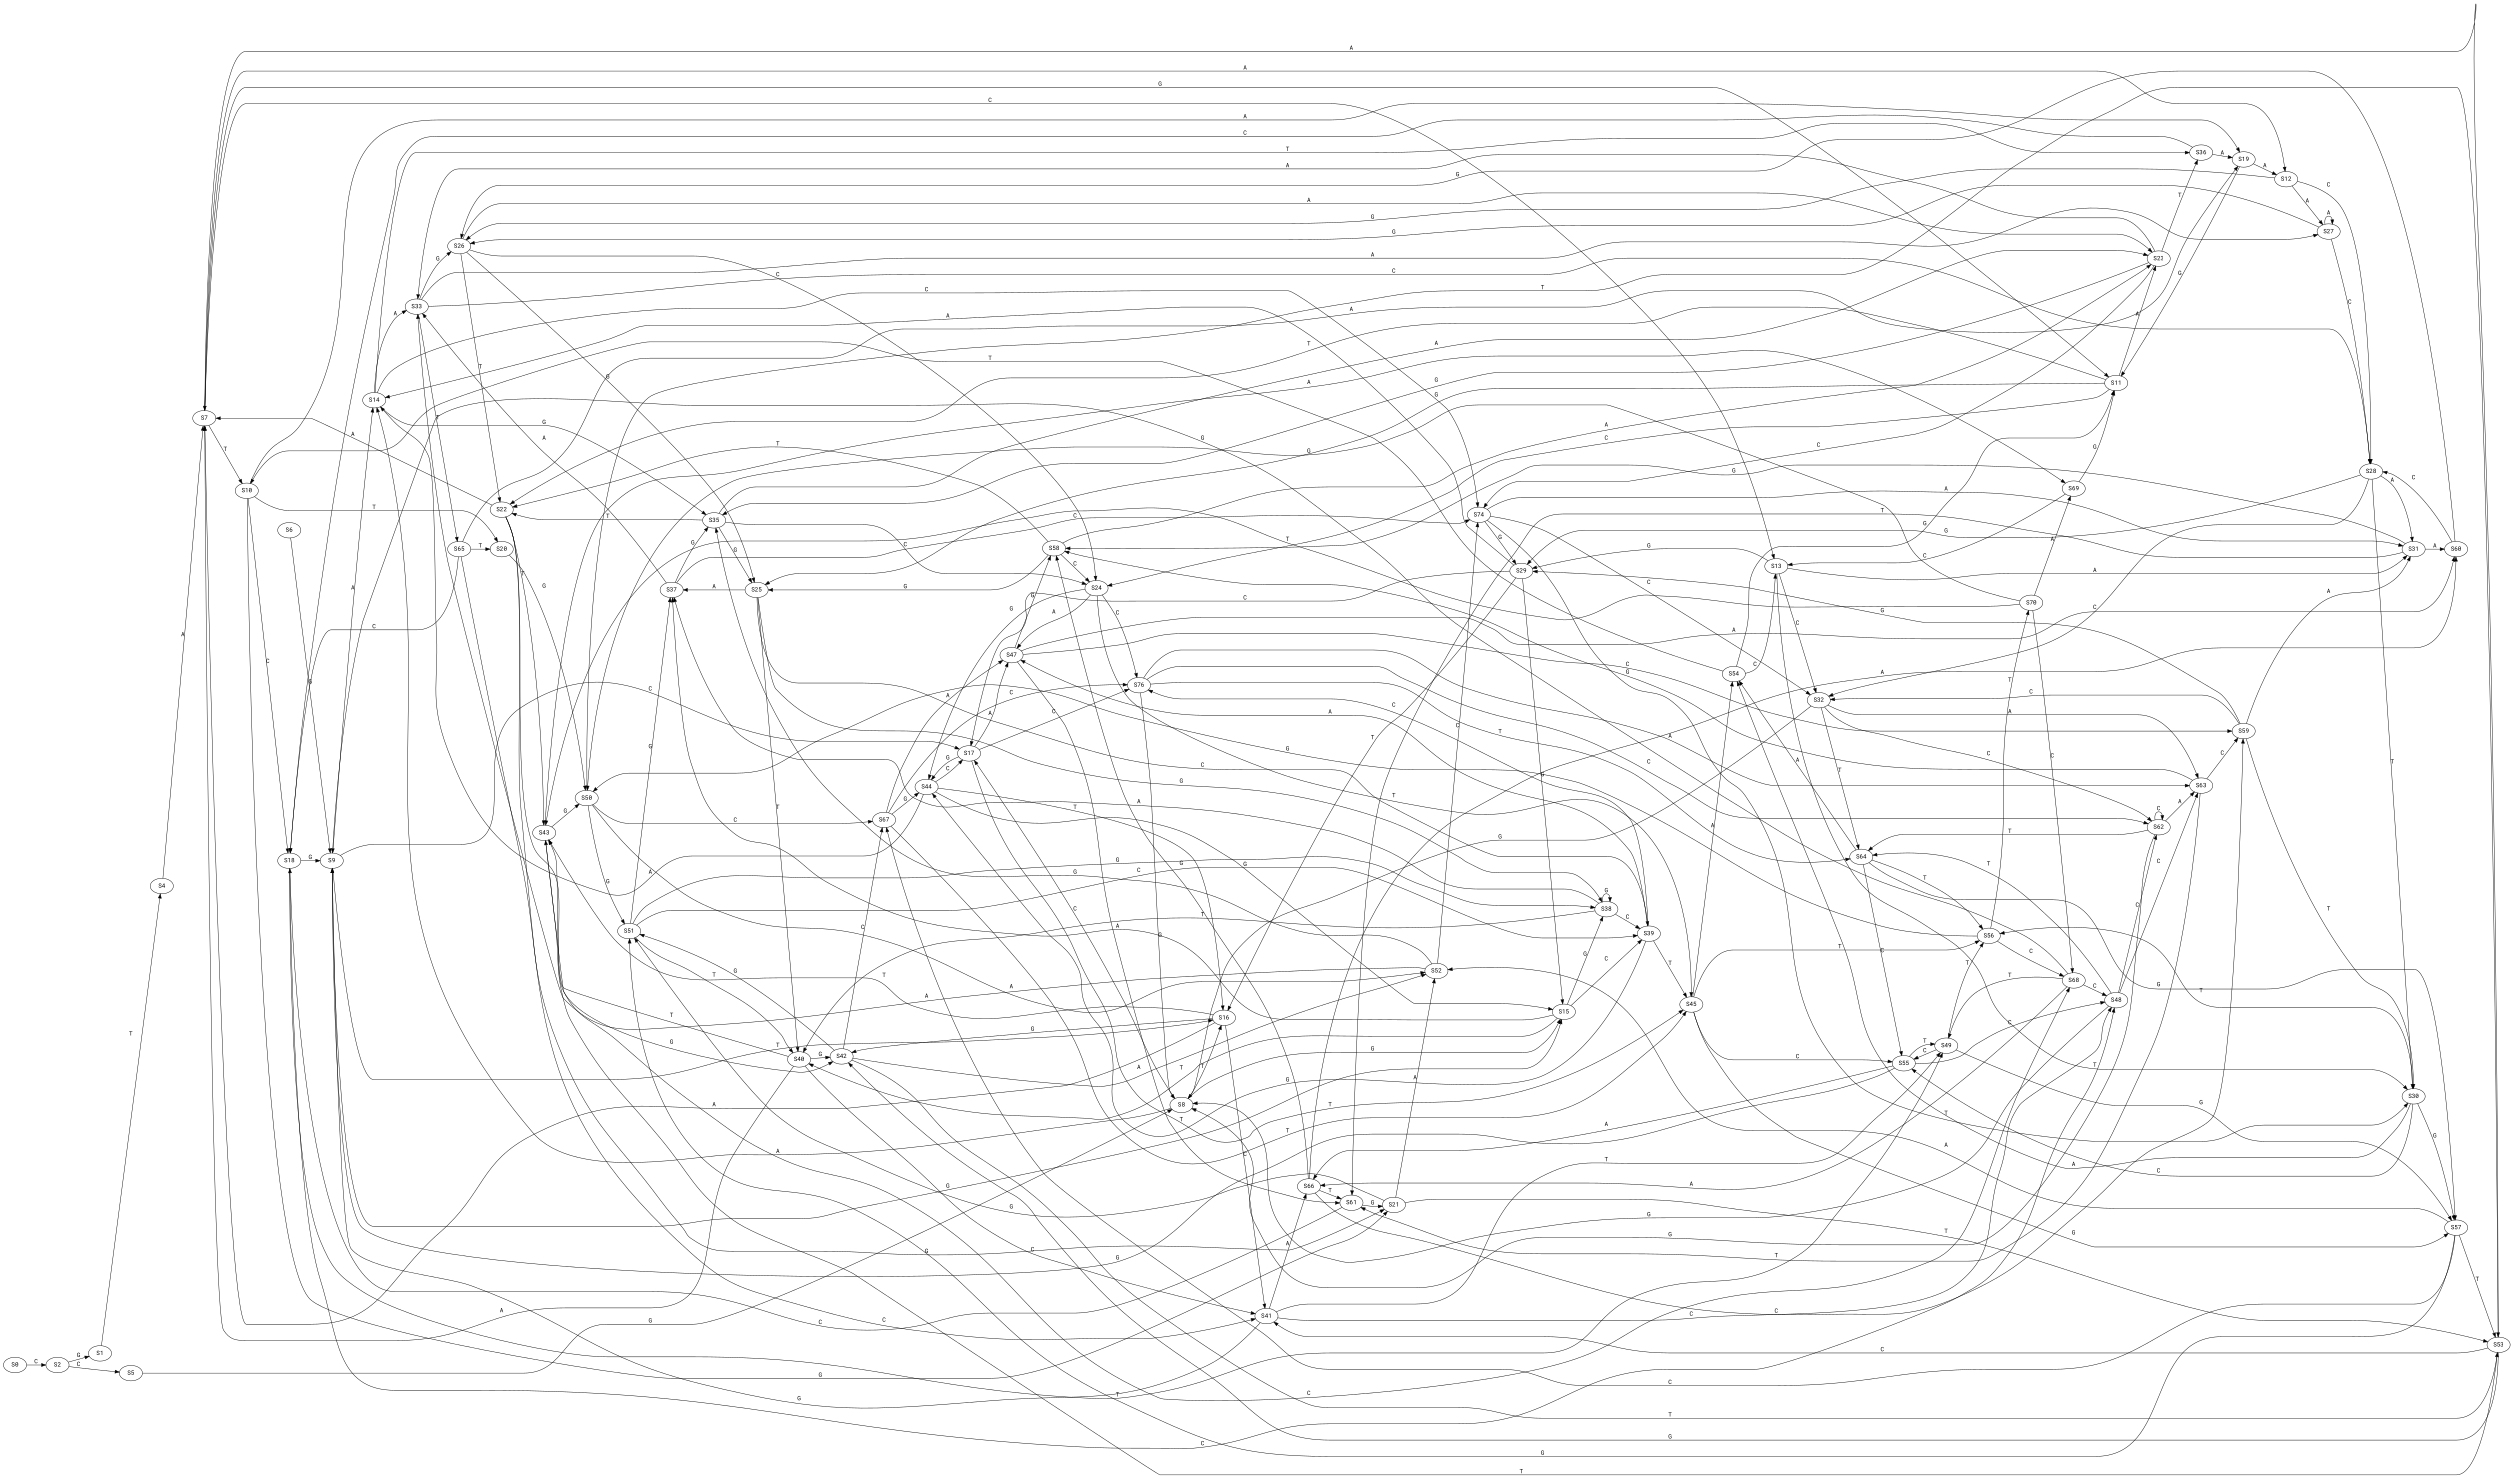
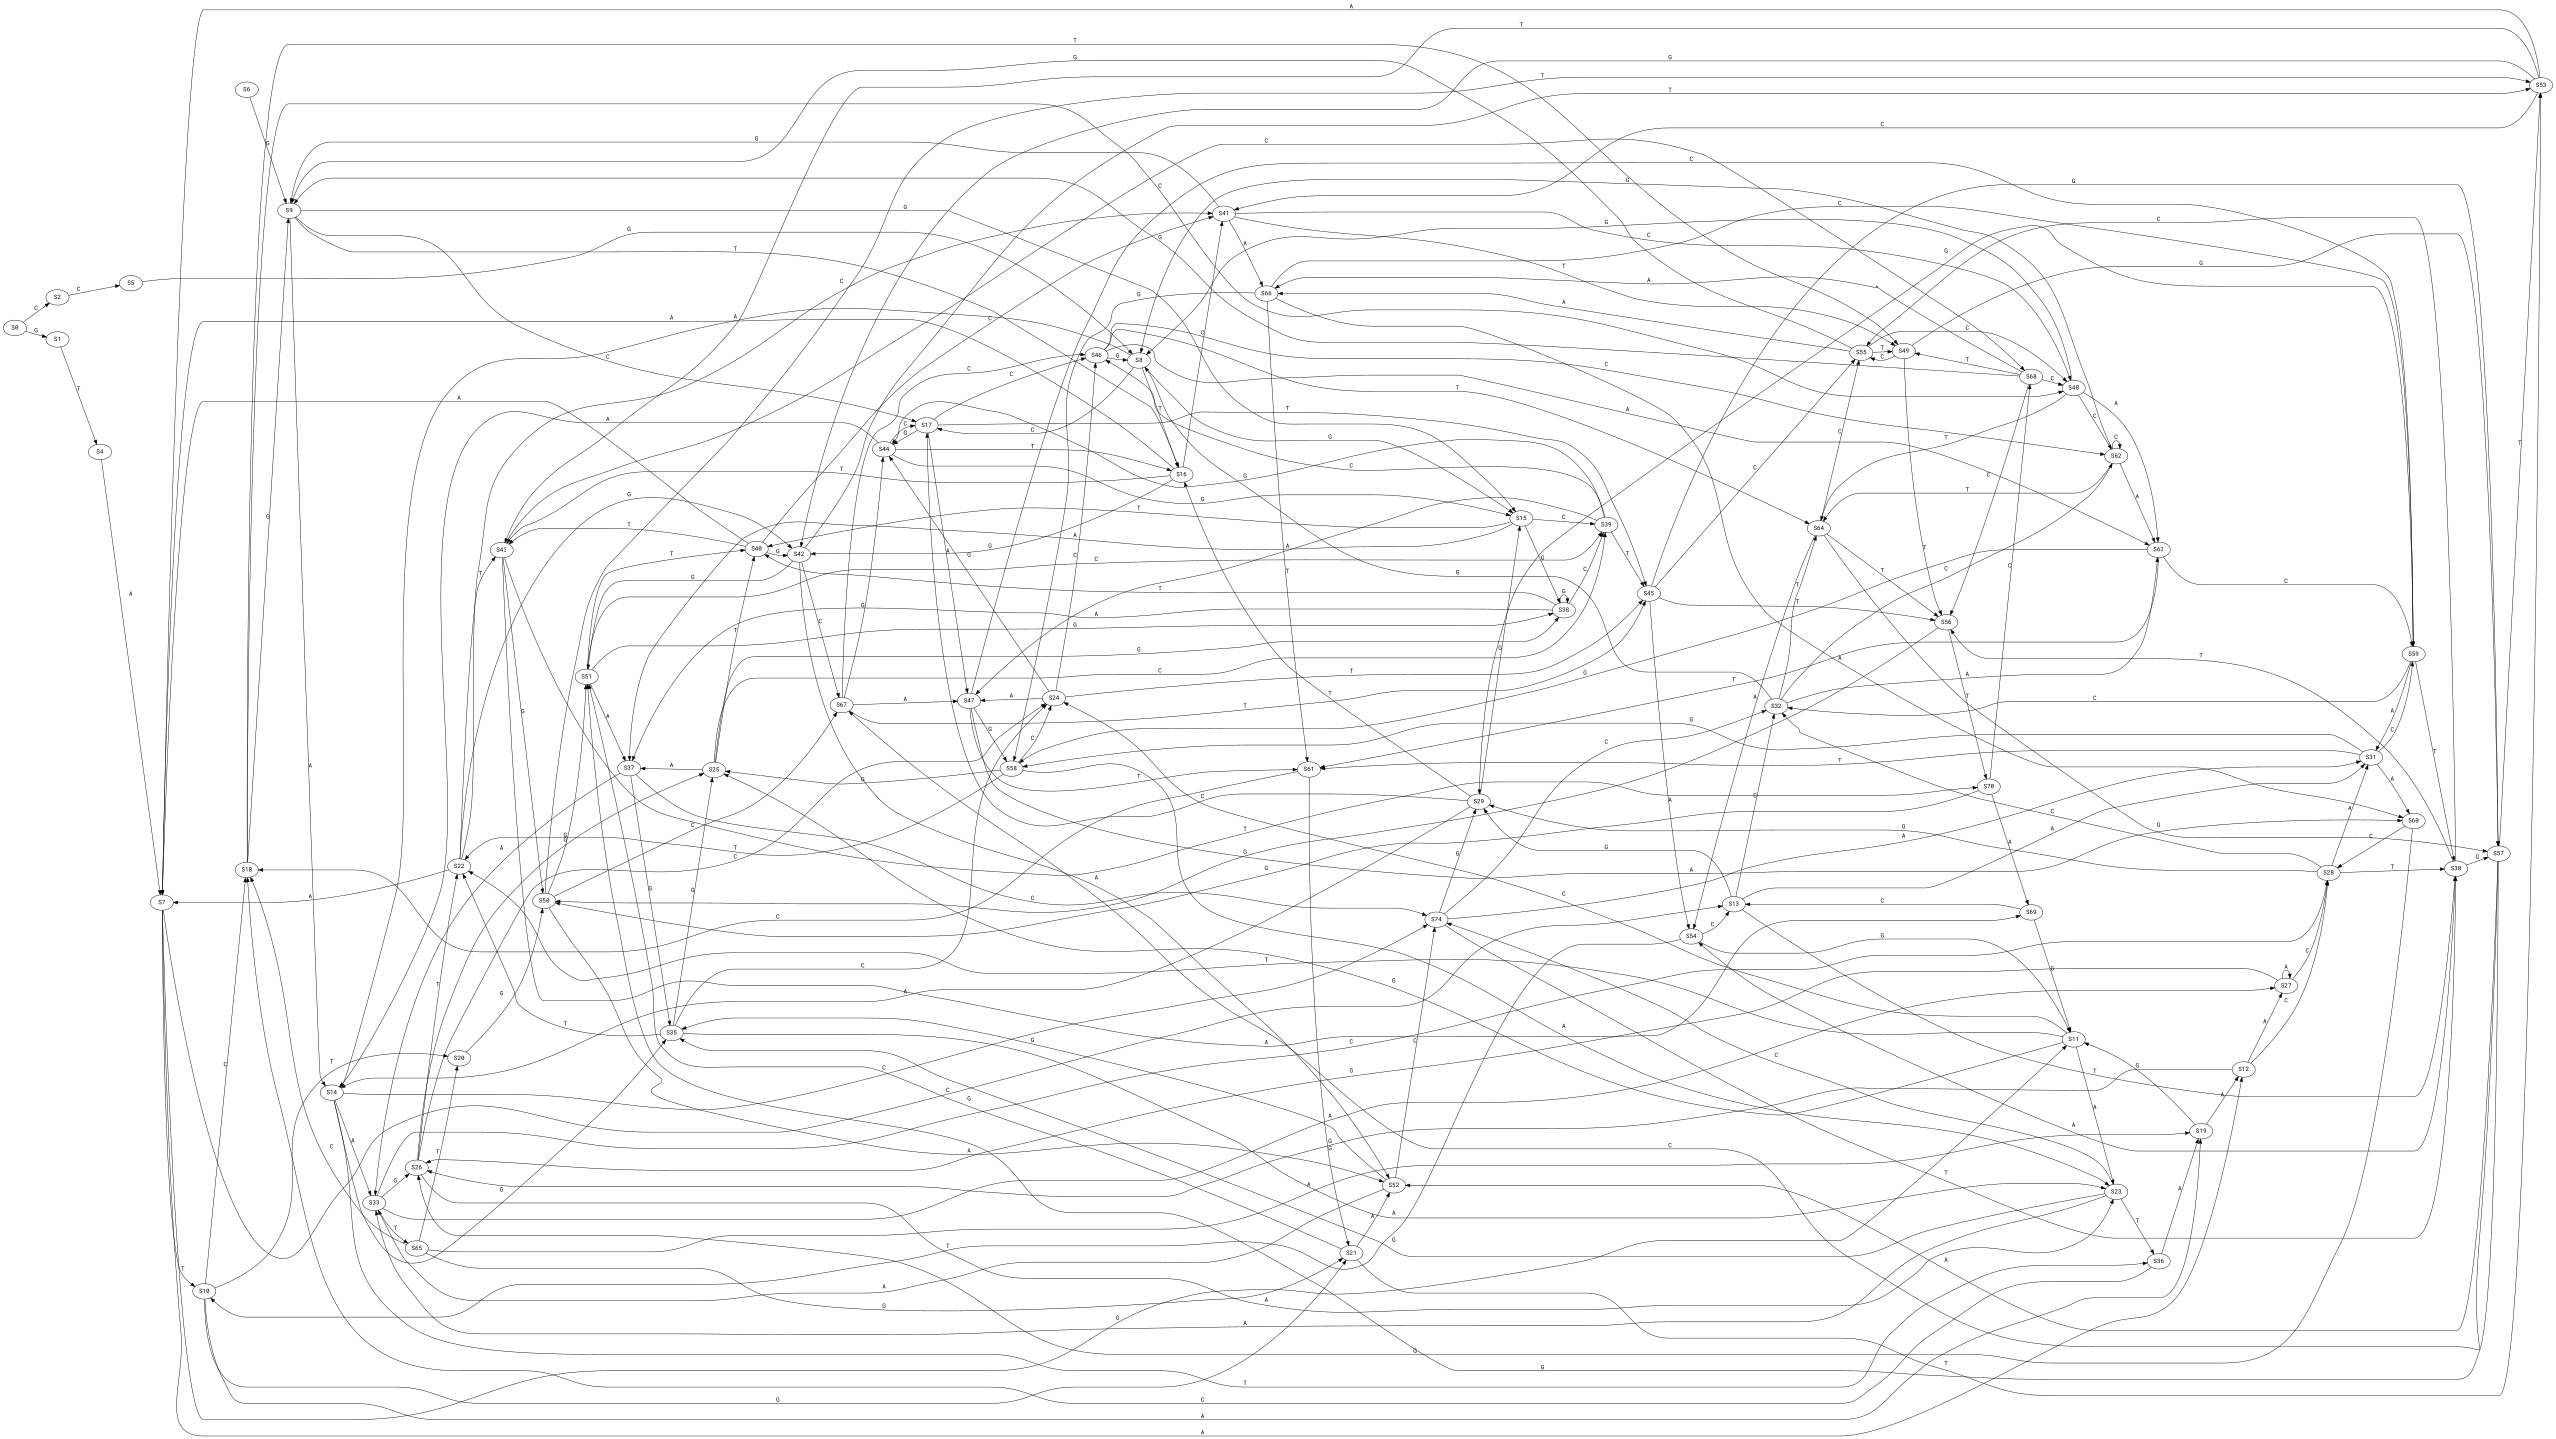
  strict digraph {
    fontname="Roboto Mono"
    rankdir=LR
    node [fontname="Roboto Mono"]
    edge [fontname="Roboto Mono"]
    S0
    S1
    S2
    S4
    S5
    S7
    S8
    S6
    S9
    S10
    S11
    S12
    S13
    S14
    S15
    S16
    S17
    S18
    S19
    S20
    S21
    S22
    S23
    S24
    S25
    S26
    S27
    S28
    S29
    S30
    S31
    S32
    S33
    n34 [label=S74]
    S35
    S36
    S37
    S38
    S39
    S40
    S41
    S42
    S43
    S44
    S45
-   S46 [label=S76]
+   S46
    S47
    S48
    S49
    S50
    S51
    S52
    S53
    S54
    S55
    S56
    S57
    S58
    S59
    S60
    S61
    S62
    S63
    S64
    S65
    S66
    S67
    S68
    S69
    S70
-   S2 -> S1 [label=G]
+   S0 -> S1 [label=G]
    S0 -> S2 [label=C]
    S1 -> S4 [label=T]
    S2 -> S5 [label=C]
    S4 -> S7 [label=A]
    S5 -> S8 [label=G]
    S7 -> S10 [label=T]
    S7 -> S11 [label=G]
    S7 -> S12 [label=A]
    S7 -> S13 [label=C]
    S8 -> S14 [label=A]
    S8 -> S15 [label=G]
    S8 -> S16 [label=T]
    S8 -> S17 [label=C]
    S6 -> S9 [label=G]
    S9 -> S14 [label=A]
    S9 -> S15 [label=G]
    S9 -> S16 [label=T]
    S9 -> S17 [label=C]
    S10 -> S18 [label=C]
    S10 -> S19 [label=A]
    S10 -> S20 [label=T]
    S10 -> S21 [label=G]
    S11 -> S22 [label=T]
    S11 -> S23 [label=A]
    S11 -> S24 [label=C]
    S11 -> S25 [label=G]
    S12 -> S26 [label=G]
    S12 -> S27 [label=A]
    S12 -> S28 [label=C]
    S13 -> S29 [label=G]
    S13 -> S30 [label=T]
    S13 -> S31 [label=A]
    S13 -> S32 [label=C]
    S14 -> S33 [label=A]
    S14 -> n34 [label=C]
    S14 -> S35 [label=G]
    S14 -> S36 [label=T]
    S15 -> S37 [label=A]
    S15 -> S38 [label=G]
    S15 -> S39 [label=C]
    S15 -> S40 [label=T]
    S16 -> S7 [label=A]
    S16 -> S41 [label=C]
    S16 -> S42 [label=G]
    S16 -> S43 [label=T]
    S17 -> S44 [label=G]
    S17 -> S45 [label=T]
    S17 -> S46 [label=C]
    S17 -> S47 [label=A]
    S18 -> S9 [label=G]
    S18 -> S48 [label=C]
    S18 -> S49 [label=T]
    S19 -> S11 [label=G]
    S19 -> S12 [label=A]
    S20 -> S50 [label=G]
    S21 -> S51 [label=G]
    S21 -> S52 [label=A]
    S21 -> S53 [label=T]
    S22 -> S7 [label=A]
    S22 -> S41 [label=C]
    S22 -> S42 [label=G]
    S22 -> S43 [label=T]
    S23 -> S33 [label=A]
    S23 -> n34 [label=C]
    S23 -> S35 [label=G]
    S23 -> S36 [label=T]
    S24 -> S44 [label=G]
    S24 -> S45 [label=T]
    S24 -> S46 [label=C]
    S24 -> S47 [label=A]
    S25 -> S37 [label=A]
    S25 -> S38 [label=G]
    S25 -> S39 [label=C]
    S25 -> S40 [label=T]
    S26 -> S22 [label=T]
    S26 -> S23 [label=A]
    S26 -> S24 [label=C]
    S26 -> S25 [label=G]
    S27 -> S26 [label=G]
    S27 -> S27 [label=A]
    S27 -> S28 [label=C]
    S28 -> S29 [label=G]
    S28 -> S30 [label=T]
    S28 -> S31 [label=A]
    S28 -> S32 [label=C]
    S29 -> S14 [label=A]
    S29 -> S15 [label=G]
    S29 -> S16 [label=T]
    S29 -> S17 [label=C]
    S30 -> S54 [label=A]
    S30 -> S55 [label=C]
    S30 -> S56 [label=T]
    S30 -> S57 [label=G]
    S31 -> S58 [label=G]
+   S31 -> S59 [label=C]
    S31 -> S60 [label=A]
    S31 -> S61 [label=T]
    S32 -> S8 [label=G]
    S32 -> S62 [label=C]
    S32 -> S63 [label=A]
    S32 -> S64 [label=T]
    S33 -> S26 [label=G]
    S33 -> S27 [label=A]
    S33 -> S28 [label=C]
    S33 -> S65 [label=T]
    n34 -> S29 [label=G]
    n34 -> S30 [label=T]
    n34 -> S31 [label=A]
    n34 -> S32 [label=C]
    S35 -> S22 [label=T]
    S35 -> S23 [label=A]
    S35 -> S24 [label=C]
    S35 -> S25 [label=G]
    S36 -> S18 [label=C]
    S36 -> S19 [label=A]
    S37 -> S33 [label=A]
    S37 -> n34 [label=C]
    S37 -> S35 [label=G]
    S38 -> S37 [label=A]
    S38 -> S38 [label=G]
    S38 -> S39 [label=C]
    S38 -> S40 [label=T]
    S39 -> S44 [label=G]
    S39 -> S45 [label=T]
    S39 -> S46 [label=C]
    S39 -> S47 [label=A]
    S40 -> S7 [label=A]
    S40 -> S41 [label=C]
    S40 -> S42 [label=G]
    S40 -> S43 [label=T]
    S41 -> S9 [label=G]
    S41 -> S48 [label=C]
    S41 -> S49 [label=T]
    S41 -> S66 [label=A]
    S42 -> S51 [label=G]
    S42 -> S52 [label=A]
    S42 -> S53 [label=T]
    S42 -> S67 [label=C]
    S43 -> S50 [label=G]
    S43 -> S68 [label=C]
    S43 -> S69 [label=A]
-   S70 -> S43 [label=T]
+   S43 -> S70 [label=T]
    S44 -> S14 [label=A]
    S44 -> S15 [label=G]
    S44 -> S16 [label=T]
    S44 -> S17 [label=C]
    S45 -> S54 [label=A]
    S45 -> S55 [label=C]
    S45 -> S56 [label=T]
    S45 -> S57 [label=G]
    S46 -> S8 [label=G]
    S46 -> S62 [label=C]
    S46 -> S63 [label=A]
    S46 -> S64 [label=T]
    S47 -> S58 [label=G]
    S47 -> S59 [label=C]
    S47 -> S60 [label=A]
    S47 -> S61 [label=T]
    S48 -> S8 [label=G]
    S48 -> S62 [label=C]
-   S48 -> S63 [label=C]
+   S48 -> S63 [label=A]
    S48 -> S64 [label=T]
    S49 -> S55 [label=C]
    S49 -> S56 [label=T]
    S49 -> S57 [label=G]
    S50 -> S51 [label=G]
    S50 -> S52 [label=A]
    S50 -> S53 [label=T]
    S50 -> S67 [label=C]
-   S51 -> S37 [label=G]
+   S51 -> S37 [label=A]
    S51 -> S38 [label=G]
    S51 -> S39 [label=C]
    S51 -> S40 [label=T]
    S52 -> S33 [label=A]
    S52 -> n34 [label=C]
    S52 -> S35 [label=G]
    S53 -> S7 [label=A]
    S53 -> S41 [label=C]
    S53 -> S42 [label=G]
    S53 -> S43 [label=T]
    S54 -> S10 [label=T]
    S54 -> S11 [label=G]
    S54 -> S13 [label=C]
    S55 -> S9 [label=G]
    S55 -> S48 [label=C]
    S55 -> S49 [label=T]
    S55 -> S66 [label=A]
    S56 -> S50 [label=G]
-   S56 -> S68 [label=C]
+   S68 -> S56 [label=C]
    S56 -> S70 [label=T]
    S57 -> S51 [label=G]
    S57 -> S52 [label=A]
    S57 -> S53 [label=T]
    S57 -> S67 [label=C]
    S58 -> S22 [label=T]
    S58 -> S23 [label=A]
    S58 -> S24 [label=C]
    S58 -> S25 [label=G]
    S59 -> S29 [label=G]
    S59 -> S30 [label=T]
    S59 -> S31 [label=A]
    S59 -> S32 [label=C]
    S60 -> S26 [label=G]
    S60 -> S28 [label=C]
    S61 -> S18 [label=C]
    S61 -> S21 [label=G]
    S62 -> S8 [label=G]
    S62 -> S62 [label=C]
    S62 -> S63 [label=A]
    S62 -> S64 [label=T]
    S63 -> S58 [label=G]
    S63 -> S59 [label=C]
    S63 -> S61 [label=T]
    S64 -> S54 [label=A]
    S64 -> S55 [label=C]
    S64 -> S56 [label=T]
    S64 -> S57 [label=G]
    S65 -> S18 [label=C]
    S65 -> S19 [label=A]
    S65 -> S20 [label=T]
    S65 -> S21 [label=G]
    S66 -> S58 [label=G]
    S66 -> S59 [label=C]
    S66 -> S60 [label=A]
    S66 -> S61 [label=T]
    S67 -> S44 [label=G]
    S67 -> S45 [label=T]
    S67 -> S46 [label=C]
    S67 -> S47 [label=A]
    S68 -> S9 [label=G]
    S68 -> S48 [label=C]
    S68 -> S49 [label=T]
    S68 -> S66 [label=A]
    S69 -> S11 [label=G]
    S69 -> S13 [label=C]
    S70 -> S50 [label=G]
    S70 -> S68 [label=C]
    S70 -> S69 [label=A]
  }
